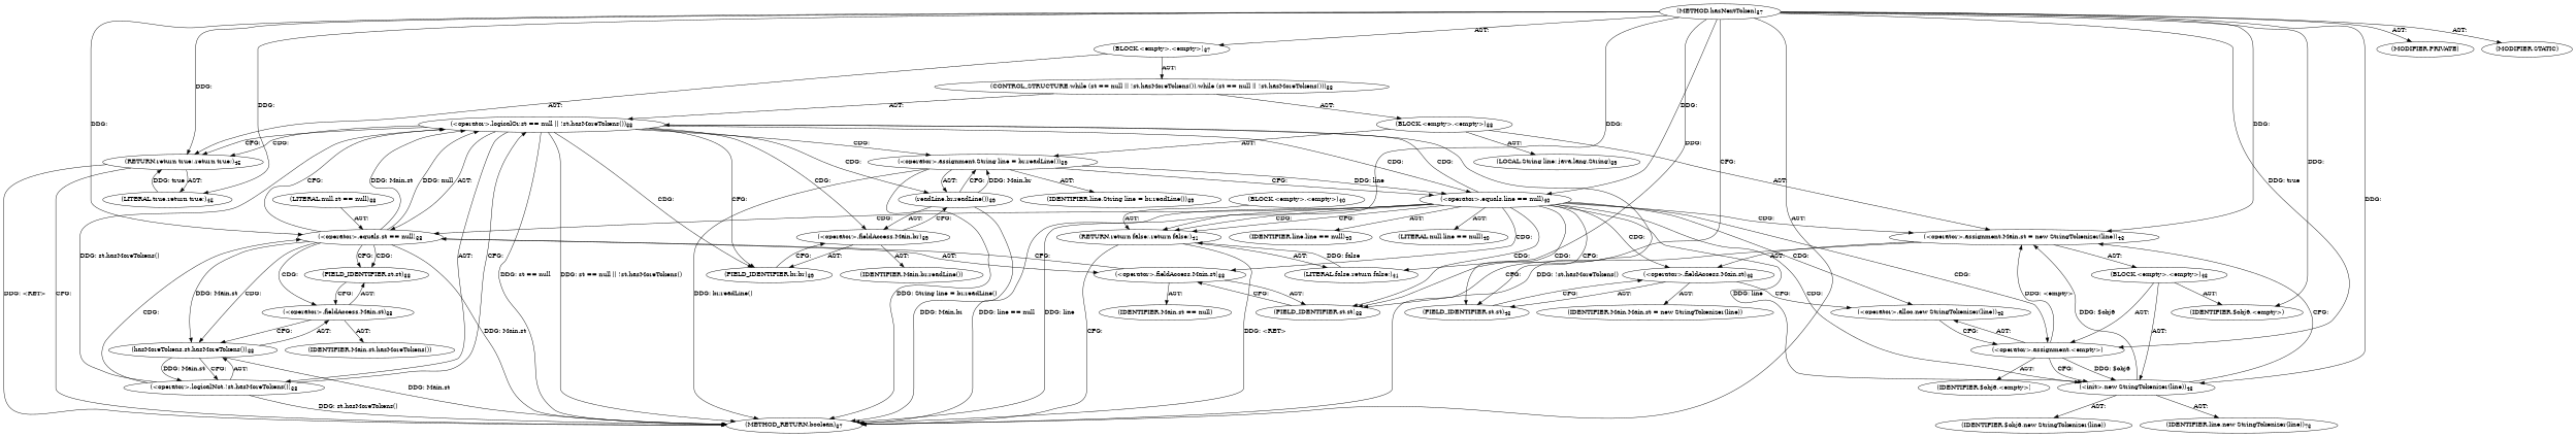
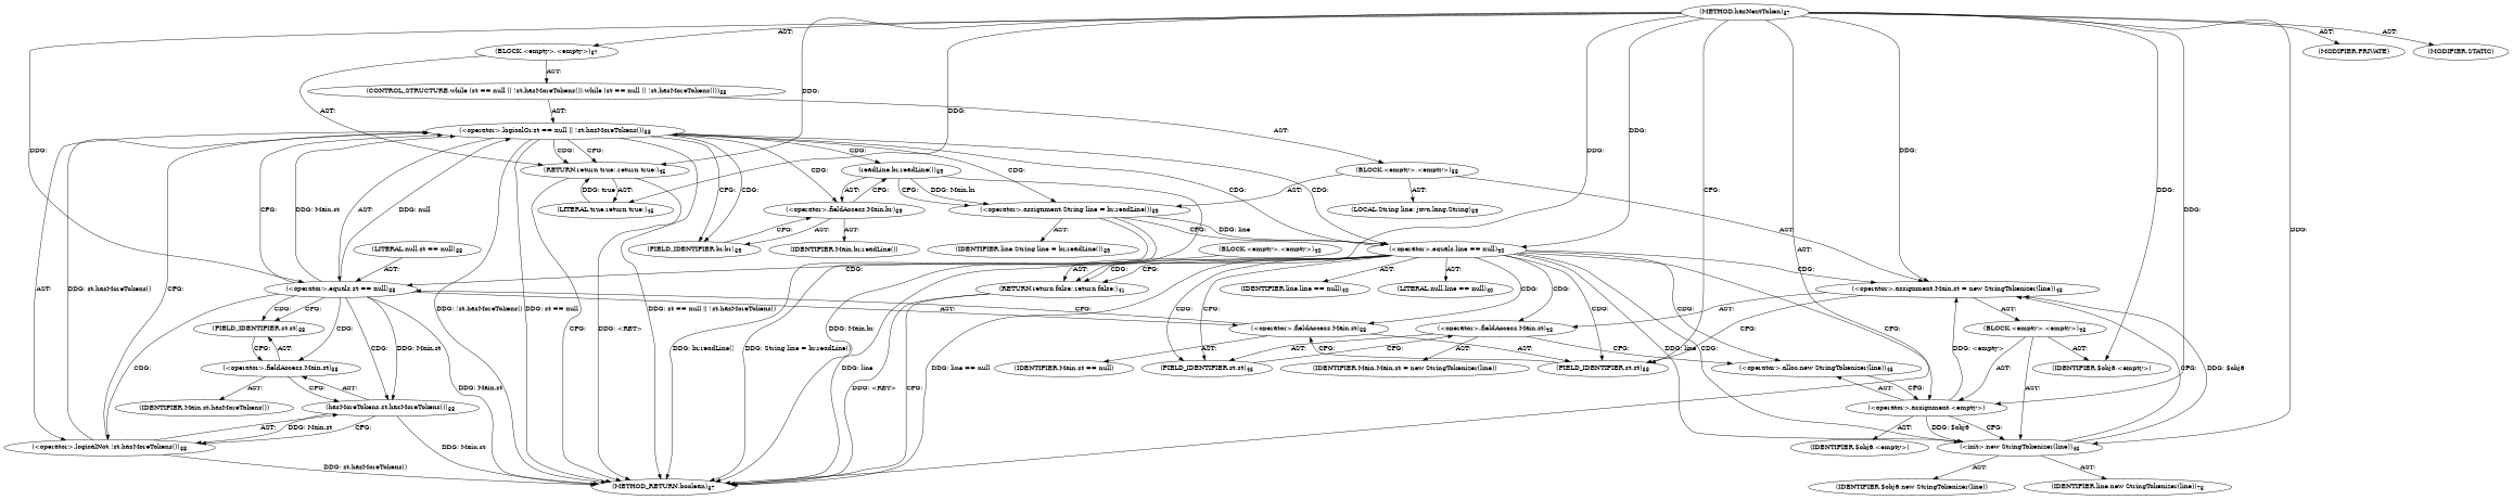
  digraph {
    n1 [label=<(METHOD,hasNextToken)<SUB>37</SUB>>]
    n2 [label=<(BLOCK,&lt;empty&gt;,&lt;empty&gt;)<SUB>37</SUB>>]
    n3 [label=<(&lt;operator&gt;.equals,st == null)<SUB>38</SUB>>]
    n4 [label=<(FIELD_IDENTIFIER,st,st)<SUB>38</SUB>>]
    n5 [label=<(&lt;operator&gt;.equals,line == null)<SUB>40</SUB>>]
    n6 [label=<(RETURN,return false;,return false;)<SUB>41</SUB>>]
-   n7 [label=<(LITERAL,false,return false;)<SUB>41</SUB>>]
    n8 [label=<(&lt;operator&gt;.assignment,Main.st = new StringTokenizer(line))<SUB>43</SUB>>]
    n9 [label=<(&lt;operator&gt;.assignment,&lt;empty&gt;)>]
    n10 [label=<(&lt;init&gt;,new StringTokenizer(line))<SUB>43</SUB>>]
    n11 [label=<(IDENTIFIER,$obj6,&lt;empty&gt;)>]
    n12 [label=<(RETURN,return true;,return true;)<SUB>45</SUB>>]
    n13 [label=<(LITERAL,true,return true;)<SUB>45</SUB>>]
    n14 [label=<(MODIFIER,PRIVATE)>]
    n15 [label=<(MODIFIER,STATIC)>]
    n16 [label=<(METHOD_RETURN,boolean)<SUB>37</SUB>>]
    n17 [label=<(CONTROL_STRUCTURE,while (st == null || !st.hasMoreTokens()),while (st == null || !st.hasMoreTokens()))<SUB>38</SUB>>]
    n18 [label=<(&lt;operator&gt;.logicalOr,st == null || !st.hasMoreTokens())<SUB>38</SUB>>]
    n19 [label=<(&lt;operator&gt;.logicalNot,!st.hasMoreTokens())<SUB>38</SUB>>]
    n20 [label=<(&lt;operator&gt;.fieldAccess,Main.st)<SUB>38</SUB>>]
    n21 [label=<(hasMoreTokens,st.hasMoreTokens())<SUB>38</SUB>>]
    n22 [label=<(&lt;operator&gt;.fieldAccess,Main.st)<SUB>38</SUB>>]
    n23 [label=<(FIELD_IDENTIFIER,st,st)<SUB>38</SUB>>]
    n24 [label=<(IDENTIFIER,line,line == null)<SUB>40</SUB>>]
    n25 [label=<(LITERAL,null,line == null)<SUB>40</SUB>>]
    n26 [label=<(&lt;operator&gt;.fieldAccess,Main.st)<SUB>43</SUB>>]
    n27 [label=<(FIELD_IDENTIFIER,st,st)<SUB>43</SUB>>]
    n28 [label=<(&lt;operator&gt;.alloc,new StringTokenizer(line))<SUB>43</SUB>>]
    n29 [label=<(BLOCK,&lt;empty&gt;,&lt;empty&gt;)<SUB>43</SUB>>]
    n30 [label=<(IDENTIFIER,$obj6,&lt;empty&gt;)>]
    n31 [label=<(IDENTIFIER,$obj6,new StringTokenizer(line))>]
    n32 [label=<(IDENTIFIER,line,new StringTokenizer(line))<SUB>73</SUB>>]
    n33 [label=<(BLOCK,&lt;empty&gt;,&lt;empty&gt;)<SUB>38</SUB>>]
    n34 [label=<(&lt;operator&gt;.assignment,String line = br.readLine())<SUB>39</SUB>>]
    n35 [label=<(readLine,br.readLine())<SUB>39</SUB>>]
    n36 [label=<(&lt;operator&gt;.fieldAccess,Main.br)<SUB>39</SUB>>]
    n37 [label=<(FIELD_IDENTIFIER,br,br)<SUB>39</SUB>>]
    n38 [label=<(LOCAL,String line: java.lang.String)<SUB>39</SUB>>]
    n39 [label=<(IDENTIFIER,line,String line = br.readLine())<SUB>39</SUB>>]
    n40 [label=<(IDENTIFIER,Main,br.readLine())>]
    n41 [label=<(IDENTIFIER,Main,st == null)>]
    n42 [label=<(LITERAL,null,st == null)<SUB>38</SUB>>]
    n43 [label=<(IDENTIFIER,Main,st.hasMoreTokens())>]
    n44 [label=<(BLOCK,&lt;empty&gt;,&lt;empty&gt;)<SUB>40</SUB>>]
    n45 [label=<(IDENTIFIER,Main,Main.st = new StringTokenizer(line))>]
    n1 -> n2 [label="AST: "]
    n1 -> n3 [label="DDG: "]
    n1 -> n4 [label="CFG: "]
    n1 -> n5 [label="DDG: "]
    n1 -> n6 [label="DDG: "]
-   n1 -> n7 [label="DDG: "]
    n1 -> n8 [label="DDG: "]
-   n1 -> n9 [label="DDG: true"]
+   n1 -> n9 [label="DDG: "]
    n1 -> n10 [label="DDG: "]
    n1 -> n11 [label="DDG: "]
    n1 -> n12 [label="DDG: "]
    n1 -> n13 [label="DDG: "]
    n1 -> n14 [label="AST: "]
    n1 -> n15 [label="AST: "]
    n1 -> n16 [label="AST: "]
    n2 -> n12 [label="AST: "]
    n2 -> n17 [label="AST: "]
    n3 -> n16 [label="DDG: Main.st"]
    n3 -> n18 [label="CFG: "]
    n3 -> n18 [label="DDG: Main.st"]
    n3 -> n18 [label="DDG: null"]
-   n19 -> n3 [label="CDG: "]
+   n3 -> n19 [label="CDG: "]
    n3 -> n20 [label="AST: "]
    n3 -> n21 [label="DDG: Main.st"]
    n3 -> n21 [label="CDG: "]
    n3 -> n22 [label="CDG: "]
    n3 -> n23 [label="CFG: "]
    n3 -> n23 [label="CDG: "]
    n4 -> n20 [label="CFG: "]
    n5 -> n3 [label="CDG: "]
    n5 -> n4 [label="CDG: "]
    n5 -> n6 [label="CFG: "]
    n5 -> n6 [label="CDG: "]
    n5 -> n8 [label="CDG: "]
-   n5 -> n9 [label="CDG: "]
+   n5 -> n9 [label="CFG: "]
    n5 -> n10 [label="DDG: line"]
    n5 -> n10 [label="CDG: "]
    n5 -> n16 [label="DDG: line"]
    n5 -> n16 [label="DDG: line == null"]
    n5 -> n18 [label="CDG: "]
    n5 -> n20 [label="CDG: "]
    n5 -> n24 [label="AST: "]
    n5 -> n25 [label="AST: "]
    n5 -> n26 [label="CDG: "]
    n5 -> n27 [label="CFG: "]
    n5 -> n27 [label="CDG: "]
    n5 -> n28 [label="CDG: "]
-   n6 -> n7 [label="AST: "]
    n6 -> n16 [label="CFG: "]
    n6 -> n16 [label="DDG: &lt;RET&gt;"]
-   n7 -> n6 [label="DDG: false"]
    n8 -> n4 [label="CFG: "]
    n8 -> n26 [label="AST: "]
    n8 -> n29 [label="AST: "]
    n9 -> n8 [label="DDG: &lt;empty&gt;"]
    n9 -> n10 [label="CFG: "]
    n9 -> n10 [label="DDG: $obj6"]
    n9 -> n28 [label="AST: "]
    n9 -> n30 [label="AST: "]
    n10 -> n8 [label="CFG: "]
    n10 -> n8 [label="DDG: $obj6"]
    n10 -> n31 [label="AST: "]
    n10 -> n32 [label="AST: "]
    n12 -> n13 [label="AST: "]
    n12 -> n16 [label="CFG: "]
    n12 -> n16 [label="DDG: &lt;RET&gt;"]
    n13 -> n12 [label="DDG: true"]
    n17 -> n18 [label="AST: "]
    n17 -> n33 [label="AST: "]
    n18 -> n3 [label="AST: "]
    n18 -> n5 [label="CDG: "]
    n18 -> n12 [label="CFG: "]
    n18 -> n12 [label="CDG: "]
    n18 -> n16 [label="DDG: st == null"]
    n18 -> n16 [label="DDG: !st.hasMoreTokens()"]
    n18 -> n16 [label="DDG: st == null || !st.hasMoreTokens()"]
    n18 -> n19 [label="AST: "]
    n18 -> n34 [label="CDG: "]
    n18 -> n35 [label="CDG: "]
    n18 -> n36 [label="CDG: "]
    n18 -> n37 [label="CFG: "]
    n18 -> n37 [label="CDG: "]
    n19 -> n16 [label="DDG: st.hasMoreTokens()"]
    n19 -> n18 [label="CFG: "]
    n19 -> n18 [label="DDG: st.hasMoreTokens()"]
    n19 -> n21 [label="AST: "]
    n20 -> n3 [label="CFG: "]
    n20 -> n4 [label="AST: "]
    n20 -> n41 [label="AST: "]
    n21 -> n16 [label="DDG: Main.st"]
    n21 -> n19 [label="CFG: "]
    n21 -> n19 [label="DDG: Main.st"]
    n21 -> n22 [label="AST: "]
    n22 -> n21 [label="CFG: "]
    n22 -> n23 [label="AST: "]
    n22 -> n43 [label="AST: "]
    n23 -> n22 [label="CFG: "]
    n26 -> n27 [label="AST: "]
    n26 -> n28 [label="CFG: "]
    n26 -> n45 [label="AST: "]
    n27 -> n26 [label="CFG: "]
    n28 -> n9 [label="CFG: "]
    n29 -> n9 [label="AST: "]
    n29 -> n10 [label="AST: "]
    n29 -> n11 [label="AST: "]
    n33 -> n8 [label="AST: "]
    n33 -> n34 [label="AST: "]
    n33 -> n38 [label="AST: "]
    n34 -> n5 [label="CFG: "]
    n34 -> n5 [label="DDG: line"]
    n34 -> n16 [label="DDG: br.readLine()"]
    n34 -> n16 [label="DDG: String line = br.readLine()"]
-   n34 -> n35 [label="AST: "]
    n34 -> n39 [label="AST: "]
    n35 -> n16 [label="DDG: Main.br"]
    n35 -> n34 [label="CFG: "]
    n35 -> n34 [label="DDG: Main.br"]
    n35 -> n36 [label="AST: "]
    n36 -> n35 [label="CFG: "]
    n36 -> n37 [label="AST: "]
    n36 -> n40 [label="AST: "]
    n37 -> n36 [label="CFG: "]
    n42 -> n3 [label="AST: "]
    n44 -> n6 [label="AST: "]
  }
